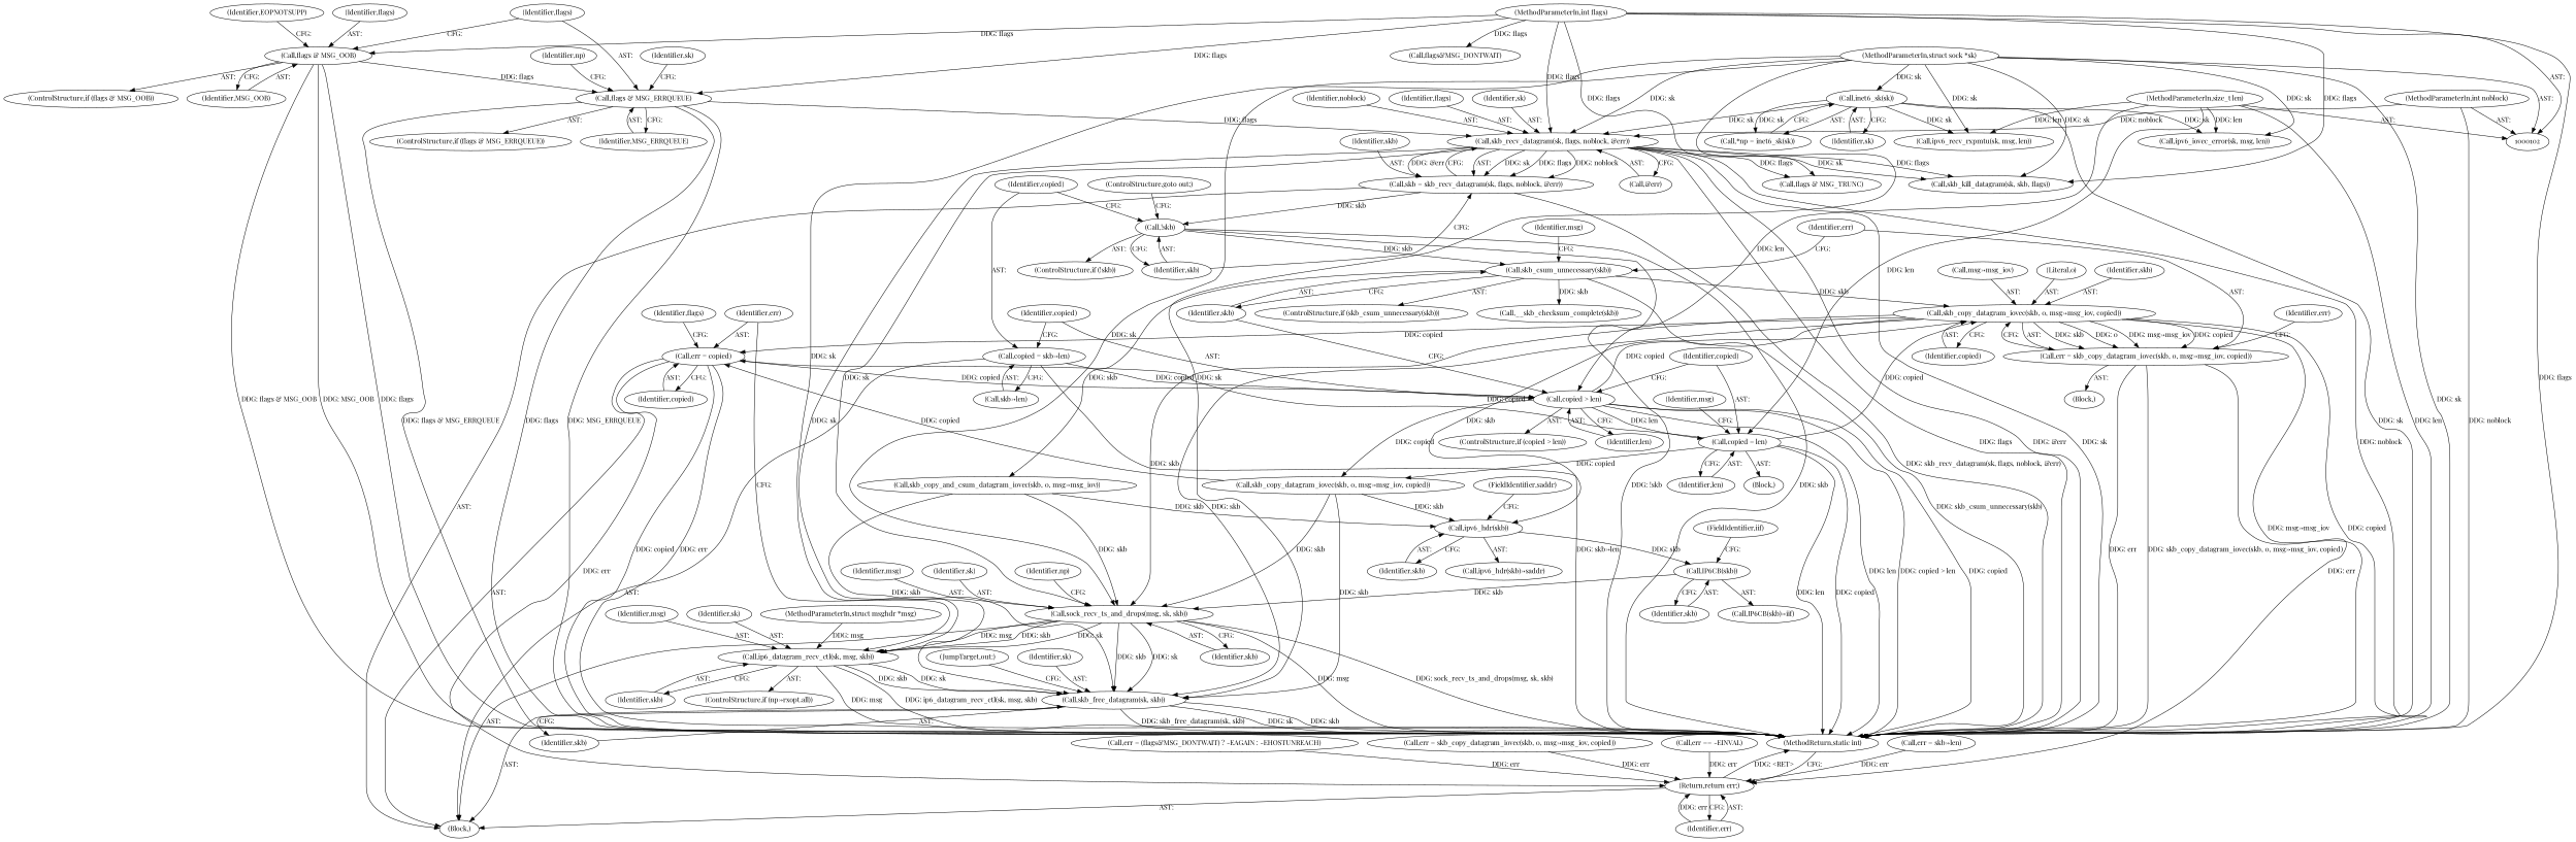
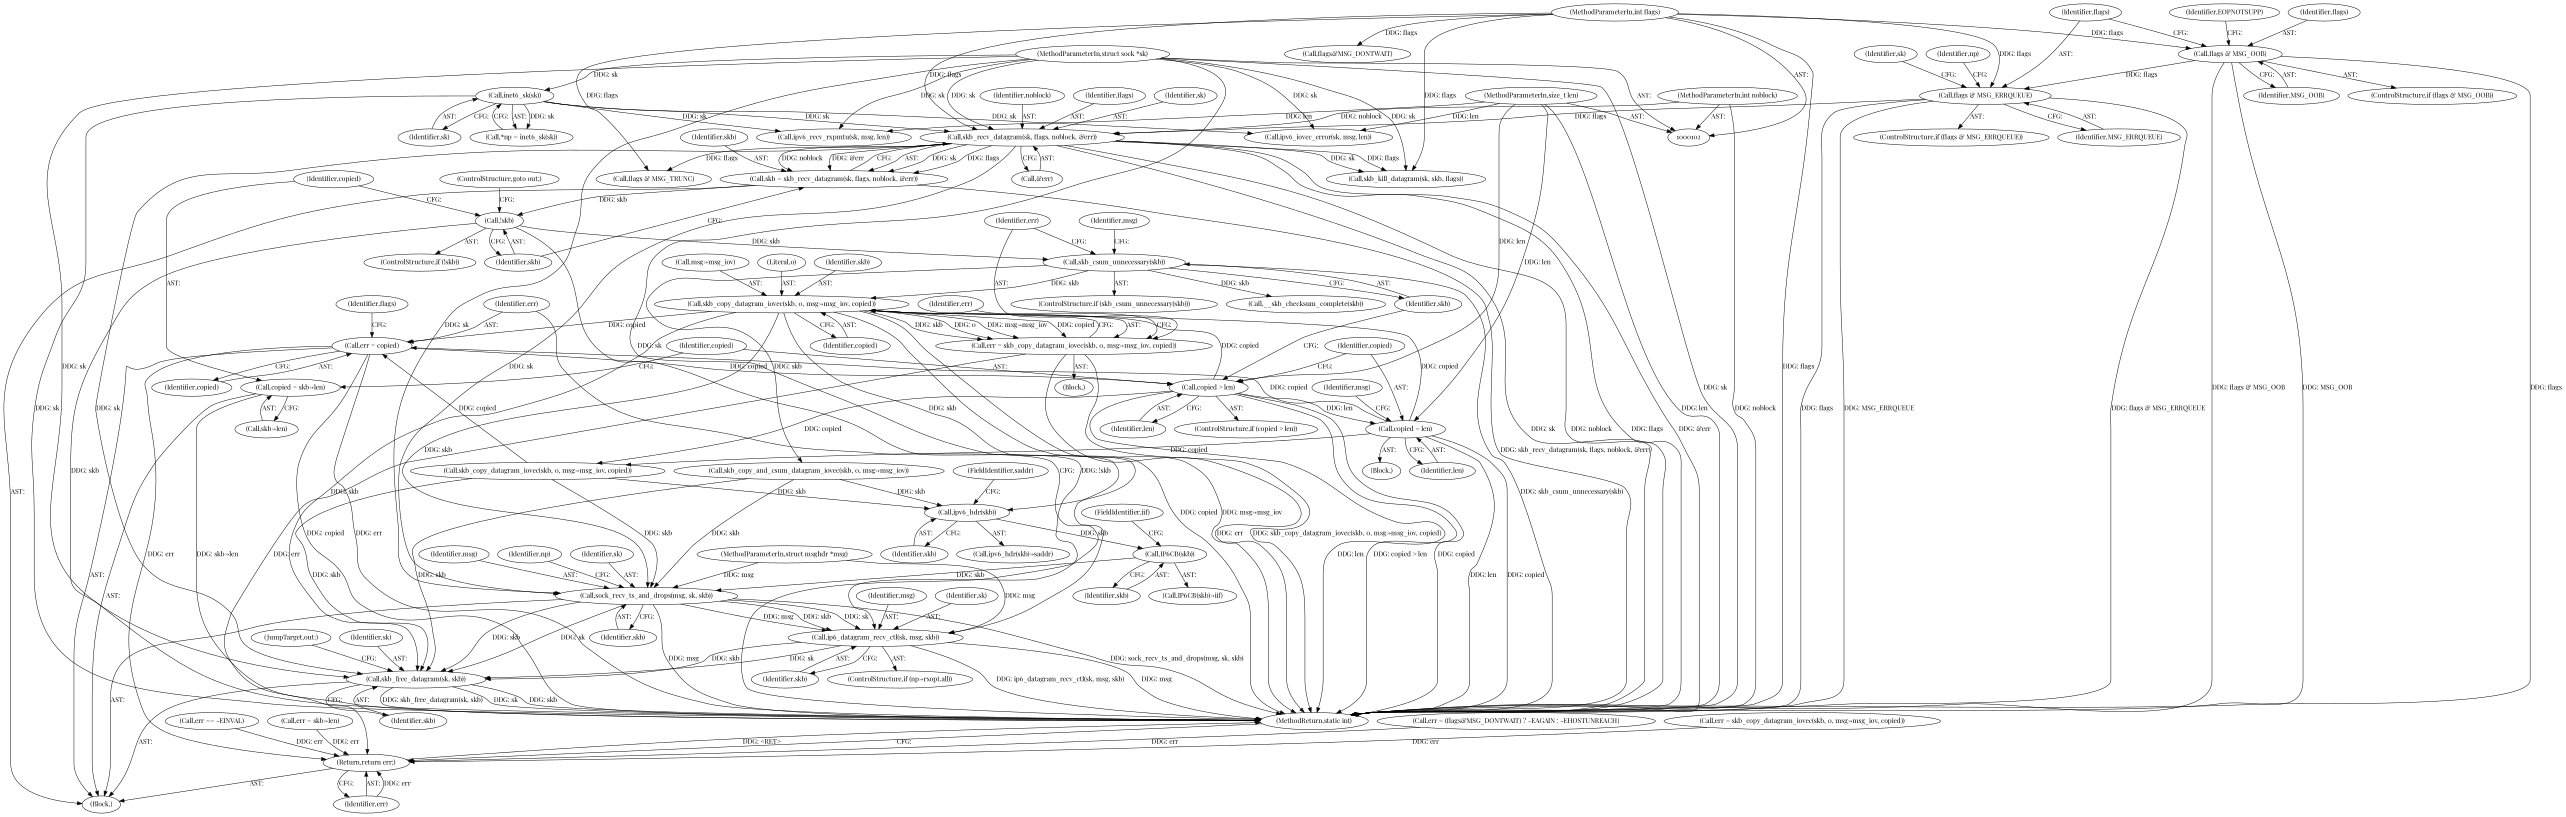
  digraph {
    fontname="Playfair Display"
    node [fontname="Playfair Display"]
    edge [fontname="Playfair Display"]
    n1 [label="(Call,skb_copy_datagram_iovec(skb, 0, msg->msg_iov, copied))"]
    n2 [label="(Call,err = skb_copy_datagram_iovec(skb, 0, msg->msg_iov, copied))"]
    n3 [label="(Call,ipv6_hdr(skb))"]
    n4 [label="(Call,sock_recv_ts_and_drops(msg, sk, skb))"]
    n5 [label="(Call,skb_free_datagram(sk, skb))"]
    n6 [label="(Call,err = copied)"]
    n7 [label="(Identifier,copied)"]
    n8 [label="(MethodReturn,static int)"]
    n9 [label="(Return,return err;)"]
    n10 [label="(Block,)"]
    n11 [label="(Call,IP6CB(skb))"]
    n12 [label="(Identifier,skb)"]
    n13 [label="(Call,ipv6_hdr(skb)->saddr)"]
    n14 [label="(Block,)"]
    n15 [label="(Call,ip6_datagram_recv_ctl(sk, msg, skb))"]
    n16 [label="(Identifier,skb)"]
    n17 [label="(Identifier,skb)"]
    n18 [label="(Call,copied > len)"]
    n19 [label="(Identifier,copied)"]
    n20 [label="(Call,skb_csum_unnecessary(skb))"]
    n21 [label="(Call,__skb_checksum_complete(skb))"]
    n22 [label="(Call,skb_copy_and_csum_datagram_iovec(skb, 0, msg->msg_iov))"]
    n23 [label="(Identifier,skb)"]
    n24 [label="(ControlStructure,if (skb_csum_unnecessary(skb)))"]
    n25 [label="(Call,!skb)"]
    n26 [label="(ControlStructure,if (!skb))"]
    n27 [label="(Identifier,skb)"]
    n28 [label="(Call,skb = skb_recv_datagram(sk, flags, noblock, &err))"]
    n29 [label="(Call,skb_recv_datagram(sk, flags, noblock, &err))"]
    n30 [label="(Call,flags & MSG_TRUNC)"]
    n31 [label="(Call,&err)"]
    n32 [label="(Call,skb_kill_datagram(sk, skb, flags))"]
    n33 [label="(Call,inet6_sk(sk))"]
    n34 [label="(Call,ipv6_recv_rxpmtu(sk, msg, len))"]
    n35 [label="(Call,ipv6_iovec_error(sk, msg, len))"]
    n36 [label="(Identifier,sk)"]
    n37 [label="(Call,*np = inet6_sk(sk))"]
    n38 [label="(MethodParameterIn,struct sock *sk)"]
    1000102
    n40 [label="(Identifier,skb)"]
    n41 [label="(ControlStructure,if (np->rxopt.all))"]
    n42 [label="(Call,flags & MSG_ERRQUEUE)"]
    n43 [label="(Identifier,MSG_ERRQUEUE)"]
    n44 [label="(ControlStructure,if (flags & MSG_ERRQUEUE))"]
    n45 [label="(Call,flags & MSG_OOB)"]
    n46 [label="(ControlStructure,if (flags & MSG_OOB))"]
    n47 [label="(Identifier,MSG_OOB)"]
    n48 [label="(MethodParameterIn,int flags)"]
    n49 [label="(Call,flags&MSG_DONTWAIT)"]
    n50 [label="(MethodParameterIn,int noblock)"]
    n51 [label="(Call,copied = len)"]
    n52 [label="(Call,skb_copy_datagram_iovec(skb, 0, msg->msg_iov, copied))"]
    n53 [label="(ControlStructure,if (copied > len))"]
    n54 [label="(Identifier,len)"]
    n55 [label="(Identifier,len)"]
    n56 [label="(Block,)"]
    n57 [label="(Call,copied = skb->len)"]
    n58 [label="(Call,skb->len)"]
    n59 [label="(MethodParameterIn,size_t len)"]
    n60 [label="(Identifier,err)"]
    n61 [label="(Identifier,skb)"]
    n62 [label="(Call,IP6CB(skb)->iif)"]
    n63 [label="(ControlStructure,goto out;)"]
    n64 [label="(Identifier,flags)"]
    n65 [label="(Identifier,flags)"]
    n66 [label="(Identifier,np)"]
    n67 [label="(Identifier,noblock)"]
    n68 [label="(Identifier,msg)"]
    n69 [label="(Identifier,msg)"]
    n70 [label="(Identifier,copied)"]
    n71 [label="(Call,err = (flags&MSG_DONTWAIT) ? -EAGAIN : -EHOSTUNREACH)"]
    n72 [label="(Identifier,sk)"]
    n73 [label="(Call,err = skb_copy_datagram_iovec(skb, 0, msg->msg_iov, copied))"]
    n74 [label="(FieldIdentifier,iif)"]
    n75 [label="(JumpTarget,out:)"]
    n76 [label="(Identifier,np)"]
    n77 [label="(Literal,0)"]
    n78 [label="(Identifier,err)"]
    n79 [label="(Identifier,skb)"]
    n80 [label="(Identifier,copied)"]
    n81 [label="(Identifier,sk)"]
    n82 [label="(Call,err == -EINVAL)"]
    n83 [label="(Identifier,sk)"]
    n84 [label="(Call,err = skb->len)"]
    n85 [label="(Identifier,sk)"]
    n86 [label="(Identifier,msg)"]
    n87 [label="(Identifier,err)"]
    n88 [label="(Identifier,flags)"]
    n89 [label="(Identifier,err)"]
    n90 [label="(MethodParameterIn,struct msghdr *msg)"]
    n91 [label="(Identifier,copied)"]
    n92 [label="(Identifier,msg)"]
    n93 [label="(Identifier,skb)"]
    n94 [label="(Identifier,sk)"]
    n95 [label="(Identifier,flags)"]
    n96 [label="(Identifier,EOPNOTSUPP)"]
    n97 [label="(FieldIdentifier,saddr)"]
    n98 [label="(Call,msg->msg_iov)"]
    n1 -> n2 [label="AST: "]
    n1 -> n2 [label="DDG: skb"]
    n1 -> n2 [label="DDG: 0"]
    n1 -> n2 [label="DDG: msg->msg_iov"]
    n1 -> n2 [label="DDG: copied"]
    n1 -> n3 [label="DDG: skb"]
    n1 -> n4 [label="DDG: skb"]
    n1 -> n5 [label="DDG: skb"]
    n1 -> n6 [label="DDG: copied"]
    n1 -> n7 [label="CFG: "]
    n1 -> n8 [label="DDG: msg->msg_iov"]
    n1 -> n8 [label="DDG: copied"]
    n2 -> n1 [label="CFG: "]
    n2 -> n8 [label="DDG: err"]
    n2 -> n8 [label="DDG: skb_copy_datagram_iovec(skb, 0, msg->msg_iov, copied)"]
    n2 -> n9 [label="DDG: err"]
    n2 -> n10 [label="AST: "]
    n3 -> n11 [label="DDG: skb"]
    n3 -> n12 [label="CFG: "]
    n3 -> n13 [label="AST: "]
    n4 -> n5 [label="DDG: sk"]
    n4 -> n5 [label="DDG: skb"]
    n4 -> n8 [label="DDG: msg"]
    n4 -> n8 [label="DDG: sock_recv_ts_and_drops(msg, sk, skb)"]
    n4 -> n14 [label="AST: "]
    n4 -> n15 [label="DDG: sk"]
    n4 -> n15 [label="DDG: msg"]
    n4 -> n15 [label="DDG: skb"]
    n4 -> n16 [label="CFG: "]
    n5 -> n8 [label="DDG: skb_free_datagram(sk, skb)"]
    n5 -> n8 [label="DDG: sk"]
    n5 -> n8 [label="DDG: skb"]
    n5 -> n14 [label="AST: "]
    n5 -> n17 [label="CFG: "]
    n6 -> n8 [label="DDG: copied"]
    n6 -> n8 [label="DDG: err"]
    n6 -> n9 [label="DDG: err"]
    n6 -> n14 [label="AST: "]
    n6 -> n18 [label="DDG: copied"]
    n6 -> n19 [label="CFG: "]
    n7 -> n1 [label="AST: "]
    n8 -> n9 [label="CFG: "]
    n9 -> n8 [label="DDG: <RET>"]
    n9 -> n14 [label="AST: "]
    n9 -> n60 [label="CFG: "]
    n11 -> n4 [label="DDG: skb"]
    n11 -> n61 [label="CFG: "]
    n11 -> n62 [label="AST: "]
    n12 -> n3 [label="AST: "]
    n15 -> n5 [label="DDG: sk"]
    n15 -> n5 [label="DDG: skb"]
    n15 -> n8 [label="DDG: ip6_datagram_recv_ctl(sk, msg, skb)"]
    n15 -> n8 [label="DDG: msg"]
    n15 -> n40 [label="CFG: "]
    n15 -> n41 [label="AST: "]
    n16 -> n4 [label="AST: "]
    n17 -> n5 [label="AST: "]
    n18 -> n1 [label="DDG: copied"]
    n18 -> n8 [label="DDG: copied > len"]
    n18 -> n8 [label="DDG: copied"]
    n18 -> n8 [label="DDG: len"]
    n18 -> n51 [label="DDG: len"]
    n18 -> n52 [label="DDG: copied"]
    n18 -> n53 [label="AST: "]
    n18 -> n54 [label="CFG: "]
    n19 -> n6 [label="AST: "]
    n20 -> n1 [label="DDG: skb"]
    n20 -> n8 [label="DDG: skb_csum_unnecessary(skb)"]
    n20 -> n21 [label="DDG: skb"]
    n20 -> n22 [label="DDG: skb"]
    n20 -> n23 [label="CFG: "]
    n20 -> n24 [label="AST: "]
    n22 -> n3 [label="DDG: skb"]
    n22 -> n4 [label="DDG: skb"]
    n22 -> n5 [label="DDG: skb"]
    n23 -> n18 [label="CFG: "]
    n23 -> n20 [label="AST: "]
    n25 -> n8 [label="DDG: !skb"]
    n25 -> n8 [label="DDG: skb"]
    n25 -> n20 [label="DDG: skb"]
    n25 -> n26 [label="AST: "]
    n25 -> n27 [label="CFG: "]
    n27 -> n25 [label="AST: "]
    n27 -> n28 [label="CFG: "]
    n28 -> n8 [label="DDG: skb_recv_datagram(sk, flags, noblock, &err)"]
    n28 -> n14 [label="AST: "]
    n28 -> n25 [label="DDG: skb"]
    n28 -> n29 [label="CFG: "]
    n29 -> n4 [label="DDG: sk"]
    n29 -> n5 [label="DDG: sk"]
    n29 -> n8 [label="DDG: flags"]
    n29 -> n8 [label="DDG: &err"]
    n29 -> n8 [label="DDG: sk"]
    n29 -> n8 [label="DDG: noblock"]
    n29 -> n28 [label="AST: "]
    n29 -> n28 [label="DDG: sk"]
    n29 -> n28 [label="DDG: flags"]
    n29 -> n28 [label="DDG: noblock"]
    n29 -> n28 [label="DDG: &err"]
    n29 -> n30 [label="DDG: flags"]
    n29 -> n31 [label="CFG: "]
    n29 -> n32 [label="DDG: sk"]
    n29 -> n32 [label="DDG: flags"]
    n31 -> n29 [label="AST: "]
    n33 -> n8 [label="DDG: sk"]
    n33 -> n29 [label="DDG: sk"]
    n33 -> n34 [label="DDG: sk"]
    n33 -> n35 [label="DDG: sk"]
    n33 -> n36 [label="CFG: "]
    n33 -> n37 [label="AST: "]
    n33 -> n37 [label="DDG: sk"]
    n36 -> n33 [label="AST: "]
    n37 -> n33 [label="CFG: "]
    n38 -> n4 [label="DDG: sk"]
    n38 -> n5 [label="DDG: sk"]
    n38 -> n8 [label="DDG: sk"]
    n38 -> n15 [label="DDG: sk"]
    n38 -> n29 [label="DDG: sk"]
    n38 -> n32 [label="DDG: sk"]
    n38 -> n33 [label="DDG: sk"]
    n38 -> n34 [label="DDG: sk"]
    n38 -> n35 [label="DDG: sk"]
    n38 -> 1000102 [label="AST: "]
    n40 -> n15 [label="AST: "]
    n42 -> n8 [label="DDG: flags & MSG_ERRQUEUE"]
    n42 -> n8 [label="DDG: flags"]
    n42 -> n8 [label="DDG: MSG_ERRQUEUE"]
    n42 -> n29 [label="DDG: flags"]
    n42 -> n43 [label="CFG: "]
    n42 -> n44 [label="AST: "]
    n43 -> n42 [label="AST: "]
    n45 -> n8 [label="DDG: MSG_OOB"]
    n45 -> n8 [label="DDG: flags"]
    n45 -> n8 [label="DDG: flags & MSG_OOB"]
    n45 -> n42 [label="DDG: flags"]
    n45 -> n46 [label="AST: "]
    n45 -> n47 [label="CFG: "]
    n47 -> n45 [label="AST: "]
    n48 -> n8 [label="DDG: flags"]
    n48 -> n29 [label="DDG: flags"]
    n48 -> n30 [label="DDG: flags"]
    n48 -> n32 [label="DDG: flags"]
    n48 -> 1000102 [label="AST: "]
    n48 -> n42 [label="DDG: flags"]
    n48 -> n45 [label="DDG: flags"]
    n48 -> n49 [label="DDG: flags"]
    n50 -> n8 [label="DDG: noblock"]
    n50 -> n29 [label="DDG: noblock"]
    n50 -> 1000102 [label="AST: "]
    n51 -> n1 [label="DDG: copied"]
    n51 -> n6 [label="DDG: copied"]
    n51 -> n8 [label="DDG: len"]
    n51 -> n8 [label="DDG: copied"]
    n51 -> n52 [label="DDG: copied"]
    n51 -> n55 [label="CFG: "]
    n51 -> n56 [label="AST: "]
    n52 -> n3 [label="DDG: skb"]
    n52 -> n4 [label="DDG: skb"]
    n52 -> n5 [label="DDG: skb"]
    n52 -> n6 [label="DDG: copied"]
    n54 -> n18 [label="AST: "]
    n55 -> n51 [label="AST: "]
    n57 -> n8 [label="DDG: skb->len"]
    n57 -> n14 [label="AST: "]
-   n57 -> n18 [label="DDG: copied"]
    n57 -> n58 [label="CFG: "]
    n58 -> n57 [label="AST: "]
    n59 -> n8 [label="DDG: len"]
    n59 -> n18 [label="DDG: len"]
    n59 -> n34 [label="DDG: len"]
    n59 -> n35 [label="DDG: len"]
    n59 -> 1000102 [label="AST: "]
    n59 -> n51 [label="DDG: len"]
    n60 -> n9 [label="AST: "]
    n60 -> n9 [label="DDG: err"]
    n61 -> n11 [label="AST: "]
    n63 -> n25 [label="CFG: "]
    n64 -> n6 [label="CFG: "]
    n65 -> n45 [label="AST: "]
    n66 -> n4 [label="CFG: "]
    n67 -> n29 [label="AST: "]
    n68 -> n15 [label="AST: "]
    n69 -> n51 [label="CFG: "]
    n70 -> n18 [label="CFG: "]
    n70 -> n51 [label="AST: "]
    n71 -> n9 [label="DDG: err"]
    n72 -> n42 [label="CFG: "]
    n73 -> n9 [label="DDG: err"]
    n74 -> n11 [label="CFG: "]
    n75 -> n5 [label="CFG: "]
    n76 -> n42 [label="CFG: "]
    n77 -> n1 [label="AST: "]
    n78 -> n2 [label="CFG: "]
    n79 -> n28 [label="AST: "]
    n80 -> n25 [label="CFG: "]
    n80 -> n57 [label="AST: "]
    n81 -> n15 [label="AST: "]
    n82 -> n9 [label="DDG: err"]
    n83 -> n4 [label="AST: "]
    n84 -> n9 [label="DDG: err"]
    n85 -> n5 [label="AST: "]
    n86 -> n4 [label="AST: "]
    n87 -> n6 [label="AST: "]
    n87 -> n15 [label="CFG: "]
    n88 -> n29 [label="AST: "]
    n89 -> n2 [label="AST: "]
    n89 -> n20 [label="CFG: "]
+   n90 -> n4 [label="DDG: msg"]
    n90 -> n15 [label="DDG: msg"]
    n91 -> n18 [label="AST: "]
    n91 -> n57 [label="CFG: "]
    n92 -> n20 [label="CFG: "]
    n93 -> n1 [label="AST: "]
    n94 -> n29 [label="AST: "]
    n95 -> n42 [label="AST: "]
    n95 -> n45 [label="CFG: "]
    n96 -> n45 [label="CFG: "]
    n97 -> n3 [label="CFG: "]
    n98 -> n1 [label="AST: "]
  }
